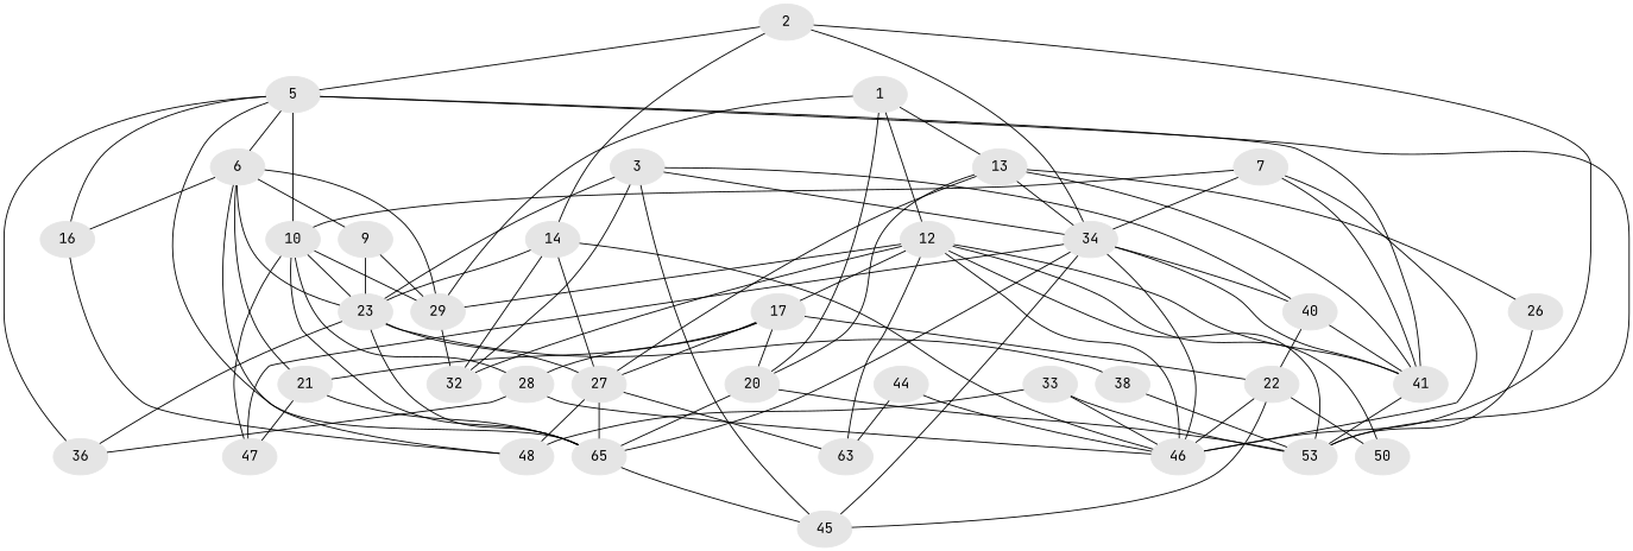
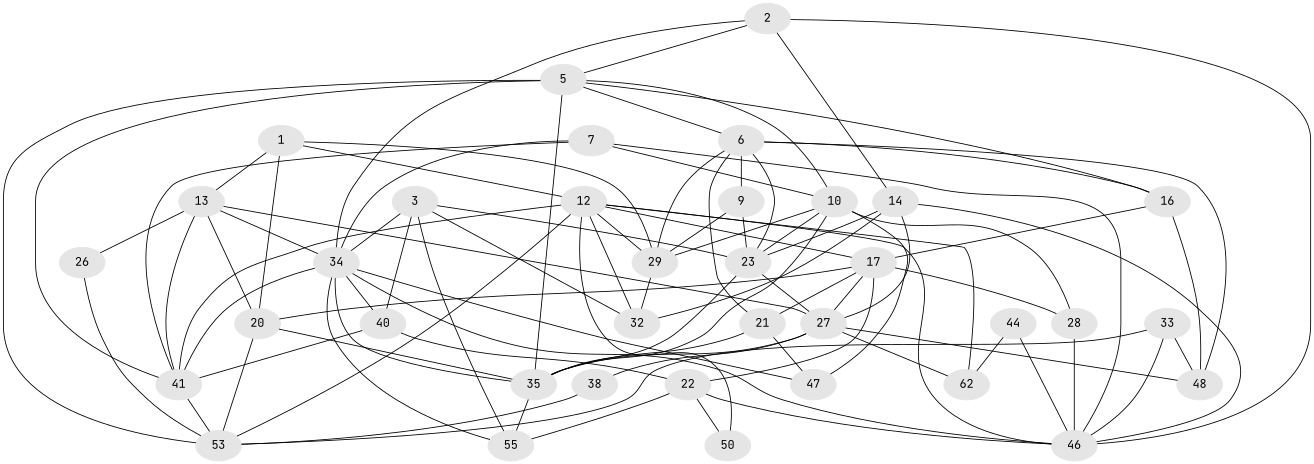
  graph {
    fontname="JetBrains Mono"
    node [color=gray90 fontname="JetBrains Mono" style=filled]
    edge [fontname="JetBrains Mono"]
    1 [super="+8"]
    12 [super="+19"]
    13 [super="+51"]
    20 [super="+54"]
    29 [super="+52"]
    46 [super="+49"]
    32 [super="+61"]
    41 [super="+58"]
    53 [super="+55"]
    17 [super="+37"]
    50
-   62 [label=63]
+   62
    34 [super="+43"]
    26
    27 [super="+31"]
-   35 [super="+57" label=65]
+   35 [super="+57"]
    2 [super="+15"]
    5 [super="+11"]
    14 [super="+56"]
    6 [super="+25"]
    10 [super="+18"]
    16 [super="+39"]
-   36
    23 [super="+42"]
    40
-   45
+   45 [label=55]
    47
    3 [super="+4"]
    22 [super="+24"]
    9
    21
    48 [super="+60"]
    28 [super="+59"]
    7 [super="+30"]
    38
    33
    44
    1 -- 12
    1 -- 13
    1 -- 20
    1 -- 29
    12 -- 29
    12 -- 46
    12 -- 32
    12 -- 41
    12 -- 53
    12 -- 17
    12 -- 50
    12 -- 62
    13 -- 20
    13 -- 41
    13 -- 34
    13 -- 26
    13 -- 27
    20 -- 53
    20 -- 35
    29 -- 32
    41 -- 53
    17 -- 20
    17 -- 27
    17 -- 22
    17 -- 21
    17 -- 28
    34 -- 46
    34 -- 41
    34 -- 35
    34 -- 40
    34 -- 45
    34 -- 47
    26 -- 53
    27 -- 62
    27 -- 35
    27 -- 48
-   23 -- 38
+   27 -- 38
    35 -- 45
    2 -- 46
    2 -- 34
    2 -- 5
    2 -- 14
    5 -- 41
    5 -- 53 [weight=2]
    5 -- 35
    5 -- 6
    5 -- 10
    5 -- 16
-   5 -- 36
    14 -- 46
    14 -- 32
    14 -- 27
    14 -- 23
    6 -- 29
    6 -- 16
    6 -- 23
    6 -- 9
    6 -- 21
    6 -- 48
    10 -- 29
    10 -- 35
    10 -- 23
    10 -- 47
    10 -- 28
+   16 -- 17
    16 -- 48
    23 -- 27 [weight=2]
    23 -- 35
-   23 -- 36
    40 -- 41
    40 -- 22
    3 -- 32 [weight=2]
    3 -- 34
    3 -- 23
    3 -- 40
    3 -- 45
    22 -- 46
    22 -- 50
    22 -- 45
    9 -- 29
    9 -- 23
    21 -- 35
    21 -- 47
    28 -- 46
-   28 -- 36
    7 -- 46
    7 -- 41
    7 -- 34
    7 -- 10
    38 -- 53
    33 -- 46
    33 -- 53
    33 -- 48 [weight=2]
    44 -- 46
    44 -- 62
  }
